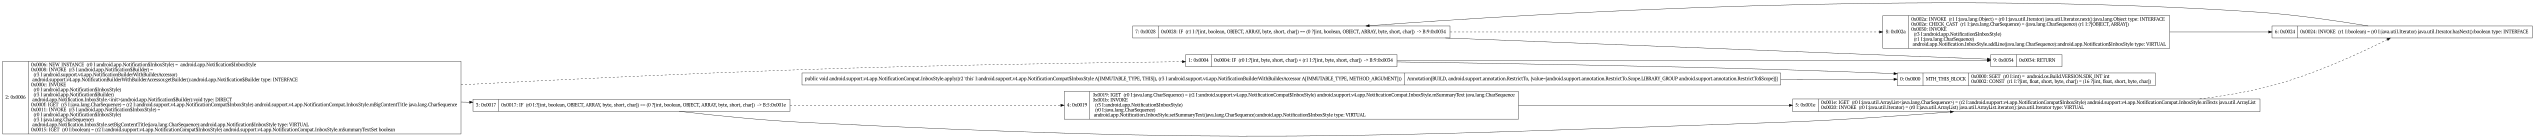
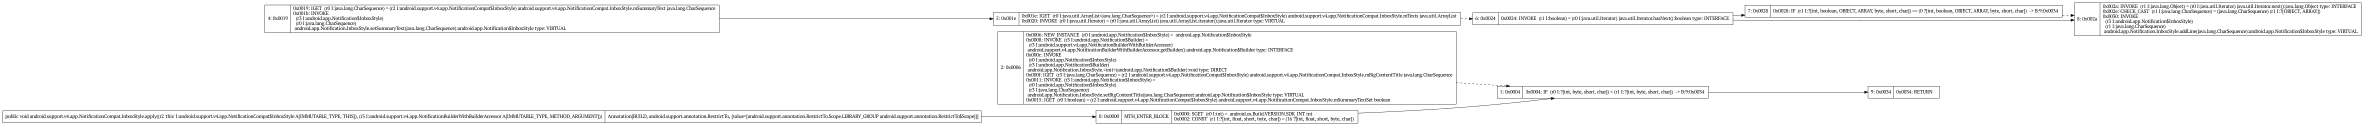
  digraph {
    fontname="PT Serif"
    rankdir=LR
    node [fontname="PT Serif" shape=record]
    edge [fontname="PT Serif"]
-   n1 [label="{0\:\ 0x0000|MTH_THIS_BLOCK\l|0x0000: SGET  (r0 I:int) =  android.os.Build.VERSION.SDK_INT int \l0x0002: CONST  (r1 I:?[int, float, short, byte, char]) = (16 ?[int, float, short, byte, char]) \l}"]
+   n1 [label="{0\:\ 0x0000|MTH_ENTER_BLOCK\l|0x0000: SGET  (r0 I:int) =  android.os.Build.VERSION.SDK_INT int \l0x0002: CONST  (r1 I:?[int, float, short, byte, char]) = (16 ?[int, float, short, byte, char]) \l}"]
    n2 [label="{1\:\ 0x0004|0x0004: IF  (r0 I:?[int, byte, short, char]) \< (r1 I:?[int, byte, short, char])  \-\> B:9:0x0034 \l}"]
    n3 [label="{9\:\ 0x0034|0x0034: RETURN   \l}"]
    n4 [label="{2\:\ 0x0006|0x0006: NEW_INSTANCE  (r0 I:android.app.Notification$InboxStyle) =  android.app.Notification$InboxStyle \l0x0008: INVOKE  (r3 I:android.app.Notification$Builder) = \l  (r3 I:android.support.v4.app.NotificationBuilderWithBuilderAccessor)\l android.support.v4.app.NotificationBuilderWithBuilderAccessor.getBuilder():android.app.Notification$Builder type: INTERFACE \l0x000c: INVOKE  \l  (r0 I:android.app.Notification$InboxStyle)\l  (r3 I:android.app.Notification$Builder)\l android.app.Notification.InboxStyle.\<init\>(android.app.Notification$Builder):void type: DIRECT \l0x000f: IGET  (r3 I:java.lang.CharSequence) = (r2 I:android.support.v4.app.NotificationCompat$InboxStyle) android.support.v4.app.NotificationCompat.InboxStyle.mBigContentTitle java.lang.CharSequence \l0x0011: INVOKE  (r3 I:android.app.Notification$InboxStyle) = \l  (r0 I:android.app.Notification$InboxStyle)\l  (r3 I:java.lang.CharSequence)\l android.app.Notification.InboxStyle.setBigContentTitle(java.lang.CharSequence):android.app.Notification$InboxStyle type: VIRTUAL \l0x0015: IGET  (r0 I:boolean) = (r2 I:android.support.v4.app.NotificationCompat$InboxStyle) android.support.v4.app.NotificationCompat.InboxStyle.mSummaryTextSet boolean \l}"]
-   n5 [label="{3\:\ 0x0017|0x0017: IF  (r0 I:?[int, boolean, OBJECT, ARRAY, byte, short, char]) == (0 ?[int, boolean, OBJECT, ARRAY, byte, short, char])  \-\> B:5:0x001e \l}"]
    n6 [label="{4\:\ 0x0019|0x0019: IGET  (r0 I:java.lang.CharSequence) = (r2 I:android.support.v4.app.NotificationCompat$InboxStyle) android.support.v4.app.NotificationCompat.InboxStyle.mSummaryText java.lang.CharSequence \l0x001b: INVOKE  \l  (r3 I:android.app.Notification$InboxStyle)\l  (r0 I:java.lang.CharSequence)\l android.app.Notification.InboxStyle.setSummaryText(java.lang.CharSequence):android.app.Notification$InboxStyle type: VIRTUAL \l}"]
    n7 [label="{5\:\ 0x001e|0x001e: IGET  (r0 I:java.util.ArrayList\<java.lang.CharSequence\>) = (r2 I:android.support.v4.app.NotificationCompat$InboxStyle) android.support.v4.app.NotificationCompat.InboxStyle.mTexts java.util.ArrayList \l0x0020: INVOKE  (r0 I:java.util.Iterator) = (r0 I:java.util.ArrayList) java.util.ArrayList.iterator():java.util.Iterator type: VIRTUAL \l}"]
    n8 [label="{6\:\ 0x0024|0x0024: INVOKE  (r1 I:boolean) = (r0 I:java.util.Iterator) java.util.Iterator.hasNext():boolean type: INTERFACE \l}"]
    n9 [label="{7\:\ 0x0028|0x0028: IF  (r1 I:?[int, boolean, OBJECT, ARRAY, byte, short, char]) == (0 ?[int, boolean, OBJECT, ARRAY, byte, short, char])  \-\> B:9:0x0034 \l}"]
    n10 [label="{8\:\ 0x002a|0x002a: INVOKE  (r1 I:java.lang.Object) = (r0 I:java.util.Iterator) java.util.Iterator.next():java.lang.Object type: INTERFACE \l0x002e: CHECK_CAST  (r1 I:java.lang.CharSequence) = (java.lang.CharSequence) (r1 I:?[OBJECT, ARRAY]) \l0x0030: INVOKE  \l  (r3 I:android.app.Notification$InboxStyle)\l  (r1 I:java.lang.CharSequence)\l android.app.Notification.InboxStyle.addLine(java.lang.CharSequence):android.app.Notification$InboxStyle type: VIRTUAL \l}"]
    n11 [label="{public void android.support.v4.app.NotificationCompat.InboxStyle.apply((r2 'this' I:android.support.v4.app.NotificationCompat$InboxStyle A[IMMUTABLE_TYPE, THIS]), (r3 I:android.support.v4.app.NotificationBuilderWithBuilderAccessor A[IMMUTABLE_TYPE, METHOD_ARGUMENT]))  | Annotation[BUILD, android.support.annotation.RestrictTo, \{value=[android.support.annotation.RestrictTo.Scope.LIBRARY_GROUP android.support.annotation.RestrictTo$Scope]\}]\l}"]
-   n2 -> n1
+   n1 -> n2
    n2 -> n3
    n4 -> n2 [style=dashed]
-   n4 -> n5
-   n5 -> n6 [style=dashed]
-   n5 -> n7
    n6 -> n7
    n7 -> n8 [style=dashed]
    n8 -> n9
-   n9 -> n3
    n9 -> n10 [style=dashed]
-   n10 -> n8
+   n8 -> n10
    n11 -> n1
  }
